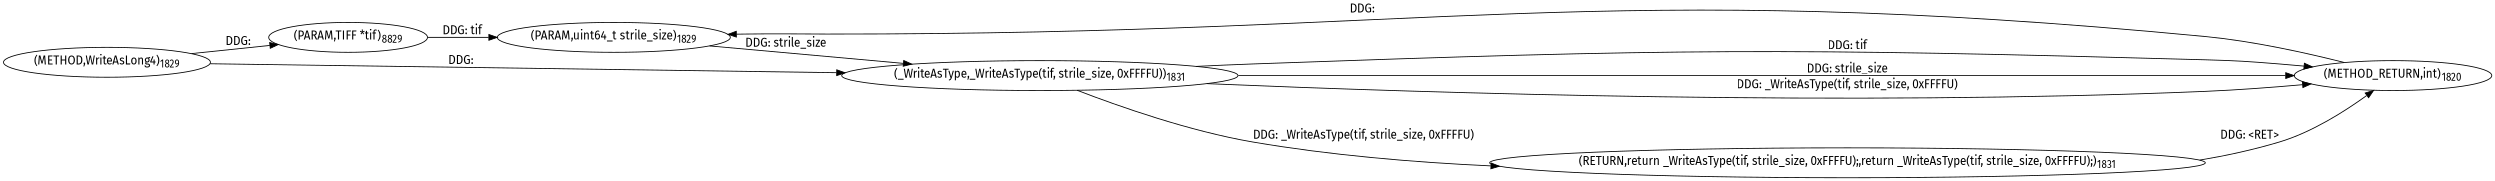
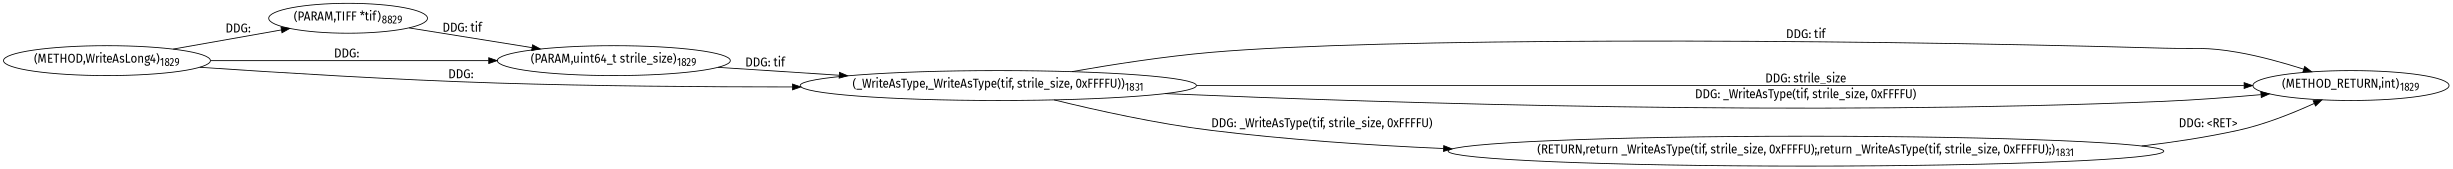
  digraph {
    fontname="Fira Sans"
    rankdir=LR
    node [fontname="Fira Sans"]
    edge [fontname="Fira Sans"]
    n1 [label=<(METHOD,WriteAsLong4)<SUB>1829</SUB>>]
    n2 [label=<(PARAM,TIFF *tif)<SUB>8829</SUB>>]
    n3 [label=<(PARAM,uint64_t strile_size)<SUB>1829</SUB>>]
    n4 [label=<(_WriteAsType,_WriteAsType(tif, strile_size, 0xFFFFU))<SUB>1831</SUB>>]
-   n5 [label=<(METHOD_RETURN,int)<SUB>1820</SUB>>]
+   n5 [label=<(METHOD_RETURN,int)<SUB>1829</SUB>>]
    n6 [label=<(RETURN,return _WriteAsType(tif, strile_size, 0xFFFFU);,return _WriteAsType(tif, strile_size, 0xFFFFU);)<SUB>1831</SUB>>]
    n1 -> n2 [label="DDG: "]
-   n5 -> n3 [label="DDG: "]
+   n1 -> n3 [label="DDG: "]
    n1 -> n4 [label="DDG: "]
    n2 -> n3 [label="DDG: tif"]
-   n3 -> n4 [label="DDG: strile_size"]
+   n3 -> n4 [label="DDG: tif"]
    n4 -> n5 [label="DDG: tif"]
    n4 -> n5 [label="DDG: strile_size"]
    n4 -> n5 [label="DDG: _WriteAsType(tif, strile_size, 0xFFFFU)"]
    n4 -> n6 [label="DDG: _WriteAsType(tif, strile_size, 0xFFFFU)"]
    n6 -> n5 [label="DDG: &lt;RET&gt;"]
  }
